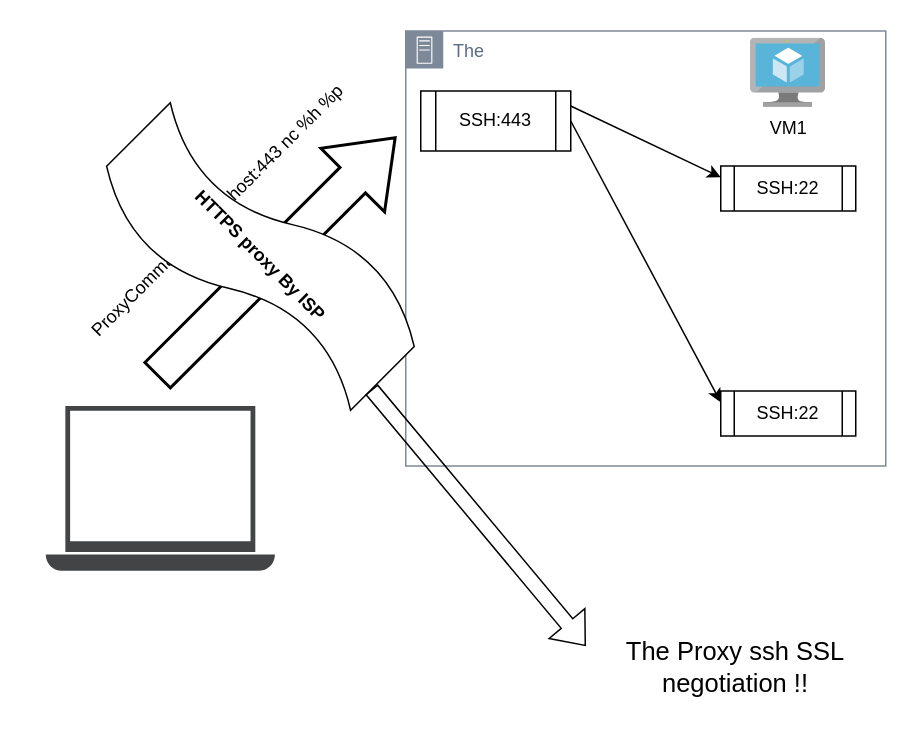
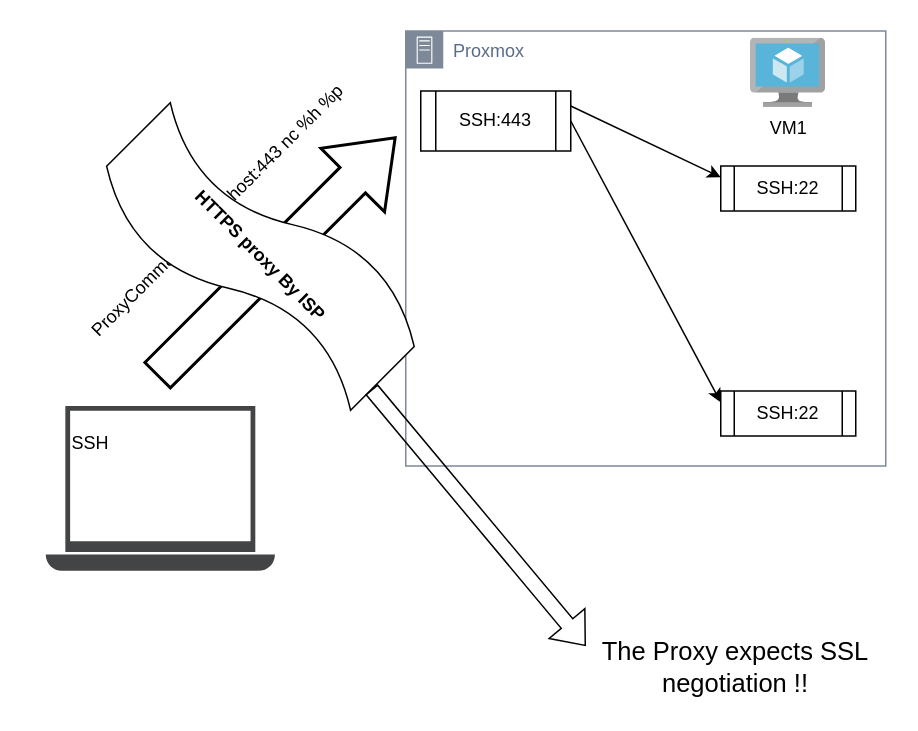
  <mxCell id="0" />
  <mxCell id="1" parent="0" />
- <mxCell id="2" value="The" style="points=[[0,0],[0.25,0],[0.5,0],[0.75,0],[1,0],[1,0.25],[1,0.5],[1,0.75],[1,1],[0.75,1],[0.5,1],[0.25,1],[0,1],[0,0.75],[0,0.5],[0,0.25]];outlineConnect=0;gradientColor=none;html=1;whiteSpace=wrap;fontSize=12;fontStyle=0;container=1;pointerEvents=0;collapsible=0;recursiveResize=0;shape=mxgraph.aws4.group;grIcon=mxgraph.aws4.group_on_premise;strokeColor=#7D8998;fillColor=none;verticalAlign=top;align=left;spacingLeft=30;fontColor=#5A6C86;dashed=0;" parent="1" vertex="1"><mxGeometry x="270" y="20" width="320" height="290" as="geometry" /></mxCell>
+ <mxCell id="2" value="Proxmox" style="points=[[0,0],[0.25,0],[0.5,0],[0.75,0],[1,0],[1,0.25],[1,0.5],[1,0.75],[1,1],[0.75,1],[0.5,1],[0.25,1],[0,1],[0,0.75],[0,0.5],[0,0.25]];outlineConnect=0;gradientColor=none;html=1;whiteSpace=wrap;fontSize=12;fontStyle=0;container=1;pointerEvents=0;collapsible=0;recursiveResize=0;shape=mxgraph.aws4.group;grIcon=mxgraph.aws4.group_on_premise;strokeColor=#7D8998;fillColor=none;verticalAlign=top;align=left;spacingLeft=30;fontColor=#5A6C86;dashed=0;" parent="1" vertex="1"><mxGeometry x="270" y="20" width="320" height="290" as="geometry" /></mxCell>
  <mxCell id="3" value="SSH:443" style="shape=process;whiteSpace=wrap;html=1;backgroundOutline=1;" parent="2" vertex="1"><mxGeometry x="10" y="40" width="100" height="40" as="geometry" /></mxCell>
  <mxCell id="4" value="SSH:22" style="shape=process;whiteSpace=wrap;html=1;backgroundOutline=1;" parent="2" vertex="1"><mxGeometry x="210" y="90" width="90" height="30" as="geometry" /></mxCell>
  <mxCell id="5" value="SSH:22" style="shape=process;whiteSpace=wrap;html=1;backgroundOutline=1;" parent="2" vertex="1"><mxGeometry x="210" y="240" width="90" height="30" as="geometry" /></mxCell>
  <mxCell id="6" value="VM1" style="image;sketch=0;aspect=fixed;html=1;points=[];align=center;fontSize=12;image=img/lib/mscae/Virtual_Machine.svg;" parent="2" vertex="1"><mxGeometry x="230" y="5" width="50" height="46" as="geometry" /></mxCell>
  <mxCell id="7" value="" style="endArrow=classic;html=1;rounded=0;entryX=0;entryY=0.25;entryDx=0;entryDy=0;exitX=1;exitY=0.25;exitDx=0;exitDy=0;" parent="2" source="3" target="4" edge="1"><mxGeometry width="50" height="50" relative="1" as="geometry"><mxPoint x="130" y="240" as="sourcePoint" /><mxPoint x="180" y="190" as="targetPoint" /></mxGeometry></mxCell>
  <mxCell id="8" value="" style="endArrow=classic;html=1;rounded=0;entryX=0;entryY=0.25;entryDx=0;entryDy=0;exitX=1;exitY=0.5;exitDx=0;exitDy=0;" parent="2" source="3" target="5" edge="1"><mxGeometry width="50" height="50" relative="1" as="geometry"><mxPoint x="130" y="240" as="sourcePoint" /><mxPoint x="180" y="190" as="targetPoint" /></mxGeometry></mxCell>
  <mxCell id="9" value="" style="verticalLabelPosition=bottom;verticalAlign=top;html=1;strokeWidth=2;shape=mxgraph.arrows2.arrow;dy=0.6;dx=40;notch=0;direction=east;rotation=-45;" parent="1" vertex="1"><mxGeometry x="71.8" y="140.3" width="223.93" height="60" as="geometry" /></mxCell>
  <mxCell id="10" value="" style="group" parent="1" vertex="1" connectable="0"><mxGeometry x="30" y="270" width="152.78" height="110" as="geometry" /></mxCell>
  <mxCell id="11" value="" style="sketch=0;pointerEvents=1;shadow=0;dashed=0;html=1;strokeColor=none;fillColor=#434445;aspect=fixed;labelPosition=center;verticalLabelPosition=bottom;verticalAlign=top;align=center;outlineConnect=0;shape=mxgraph.vvd.laptop;" parent="10" vertex="1"><mxGeometry width="152.78" height="110" as="geometry" /></mxCell>
+ <mxCell id="12" value="SSH" style="text;html=1;align=center;verticalAlign=middle;whiteSpace=wrap;rounded=0;" parent="10" vertex="1"><mxGeometry y="10" width="60" height="30" as="geometry" /></mxCell>
  <mxCell id="13" value="ProxyCommand ssh pmhost:443 nc %h %p" style="text;html=1;align=center;verticalAlign=middle;whiteSpace=wrap;rounded=0;rotation=-45;" parent="1" vertex="1"><mxGeometry x="20" y="125.25" width="250" height="30" as="geometry" /></mxCell>
  <mxCell id="14" value="&lt;b&gt;HTTPS proxy By ISP&lt;/b&gt;" style="shape=tape;whiteSpace=wrap;html=1;rotation=45;" parent="1" vertex="1"><mxGeometry x="58.12" y="120.3" width="230" height="100" as="geometry" /></mxCell>
  <mxCell id="15" value="" style="shape=flexArrow;endArrow=classic;html=1;rounded=0;" parent="1" source="14" edge="1"><mxGeometry width="50" height="50" relative="1" as="geometry"><mxPoint x="280" y="260" as="sourcePoint" /><mxPoint x="390" y="430" as="targetPoint" /></mxGeometry></mxCell>
- <mxCell id="16" value="&lt;font style=&quot;font-size: 17px;&quot;&gt;The Proxy ssh SSL negotiation !!&lt;/font&gt;" style="text;html=1;align=center;verticalAlign=middle;whiteSpace=wrap;rounded=0;" parent="1" vertex="1"><mxGeometry x="400" y="425" width="180" height="40" as="geometry" /></mxCell>
+ <mxCell id="16" value="&lt;font style=&quot;font-size: 17px;&quot;&gt;The Proxy expects SSL negotiation !!&lt;/font&gt;" style="text;html=1;align=center;verticalAlign=middle;whiteSpace=wrap;rounded=0;" parent="1" vertex="1"><mxGeometry x="400" y="425" width="180" height="40" as="geometry" /></mxCell>
